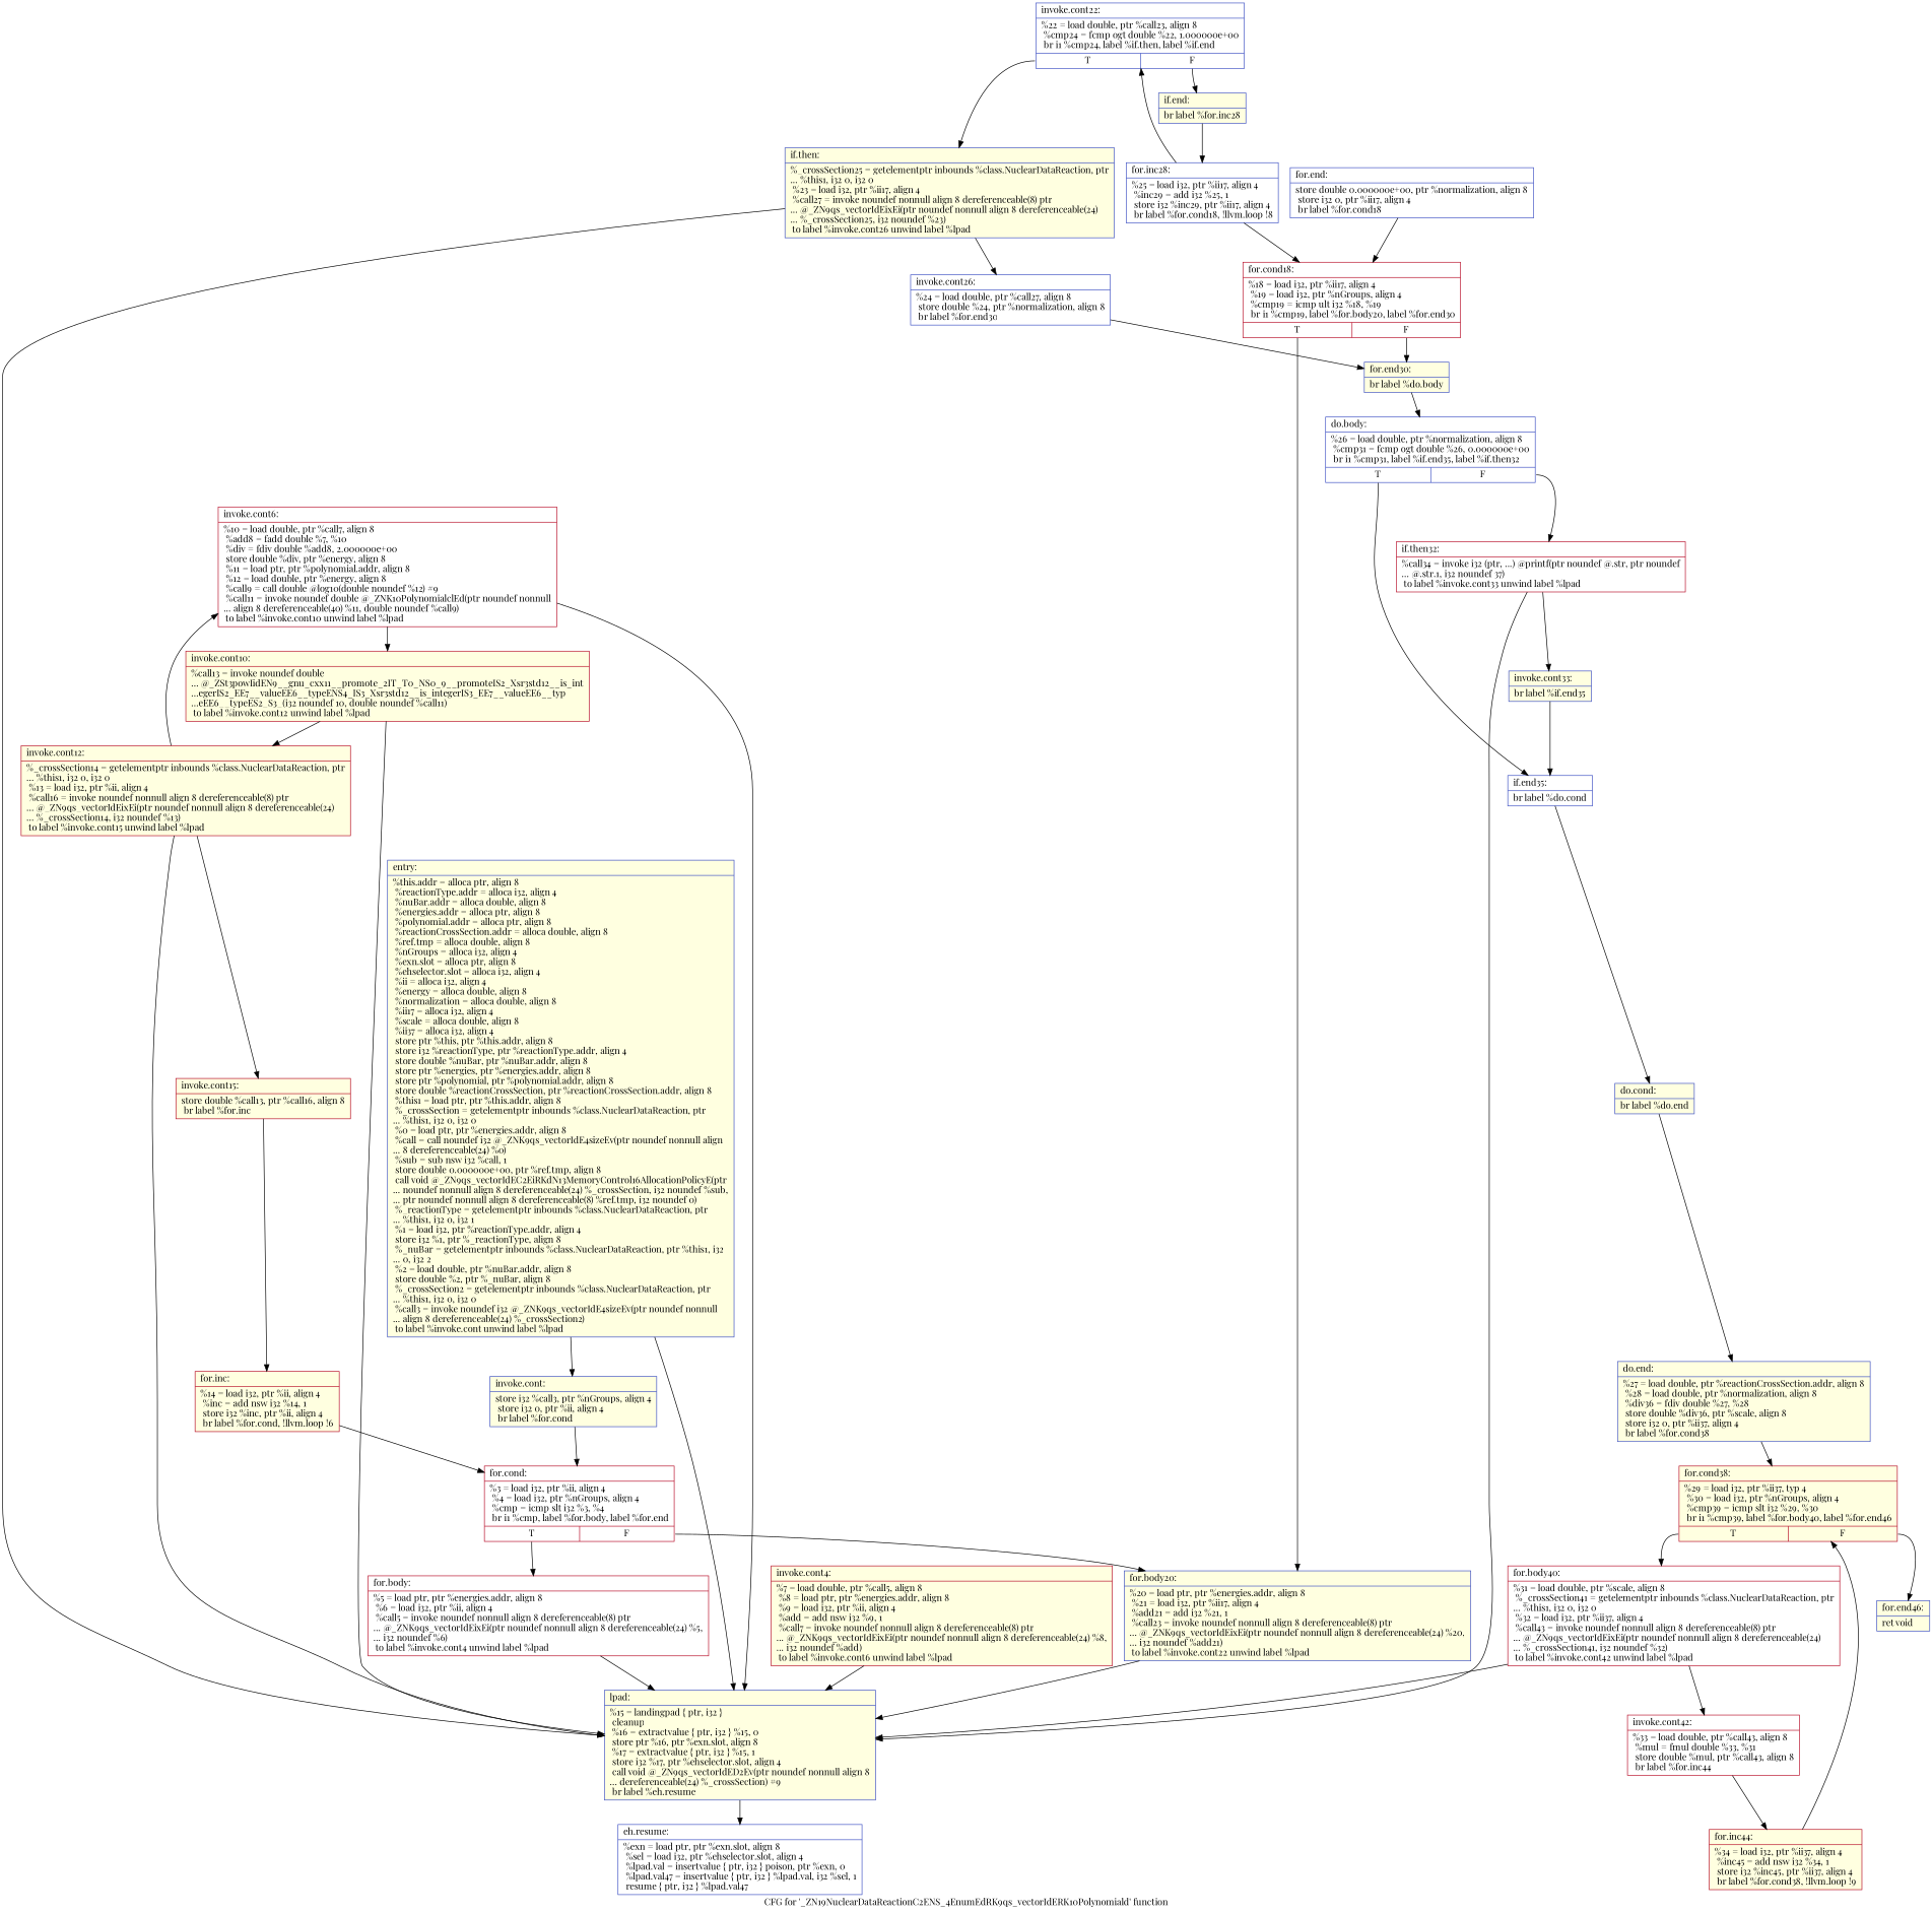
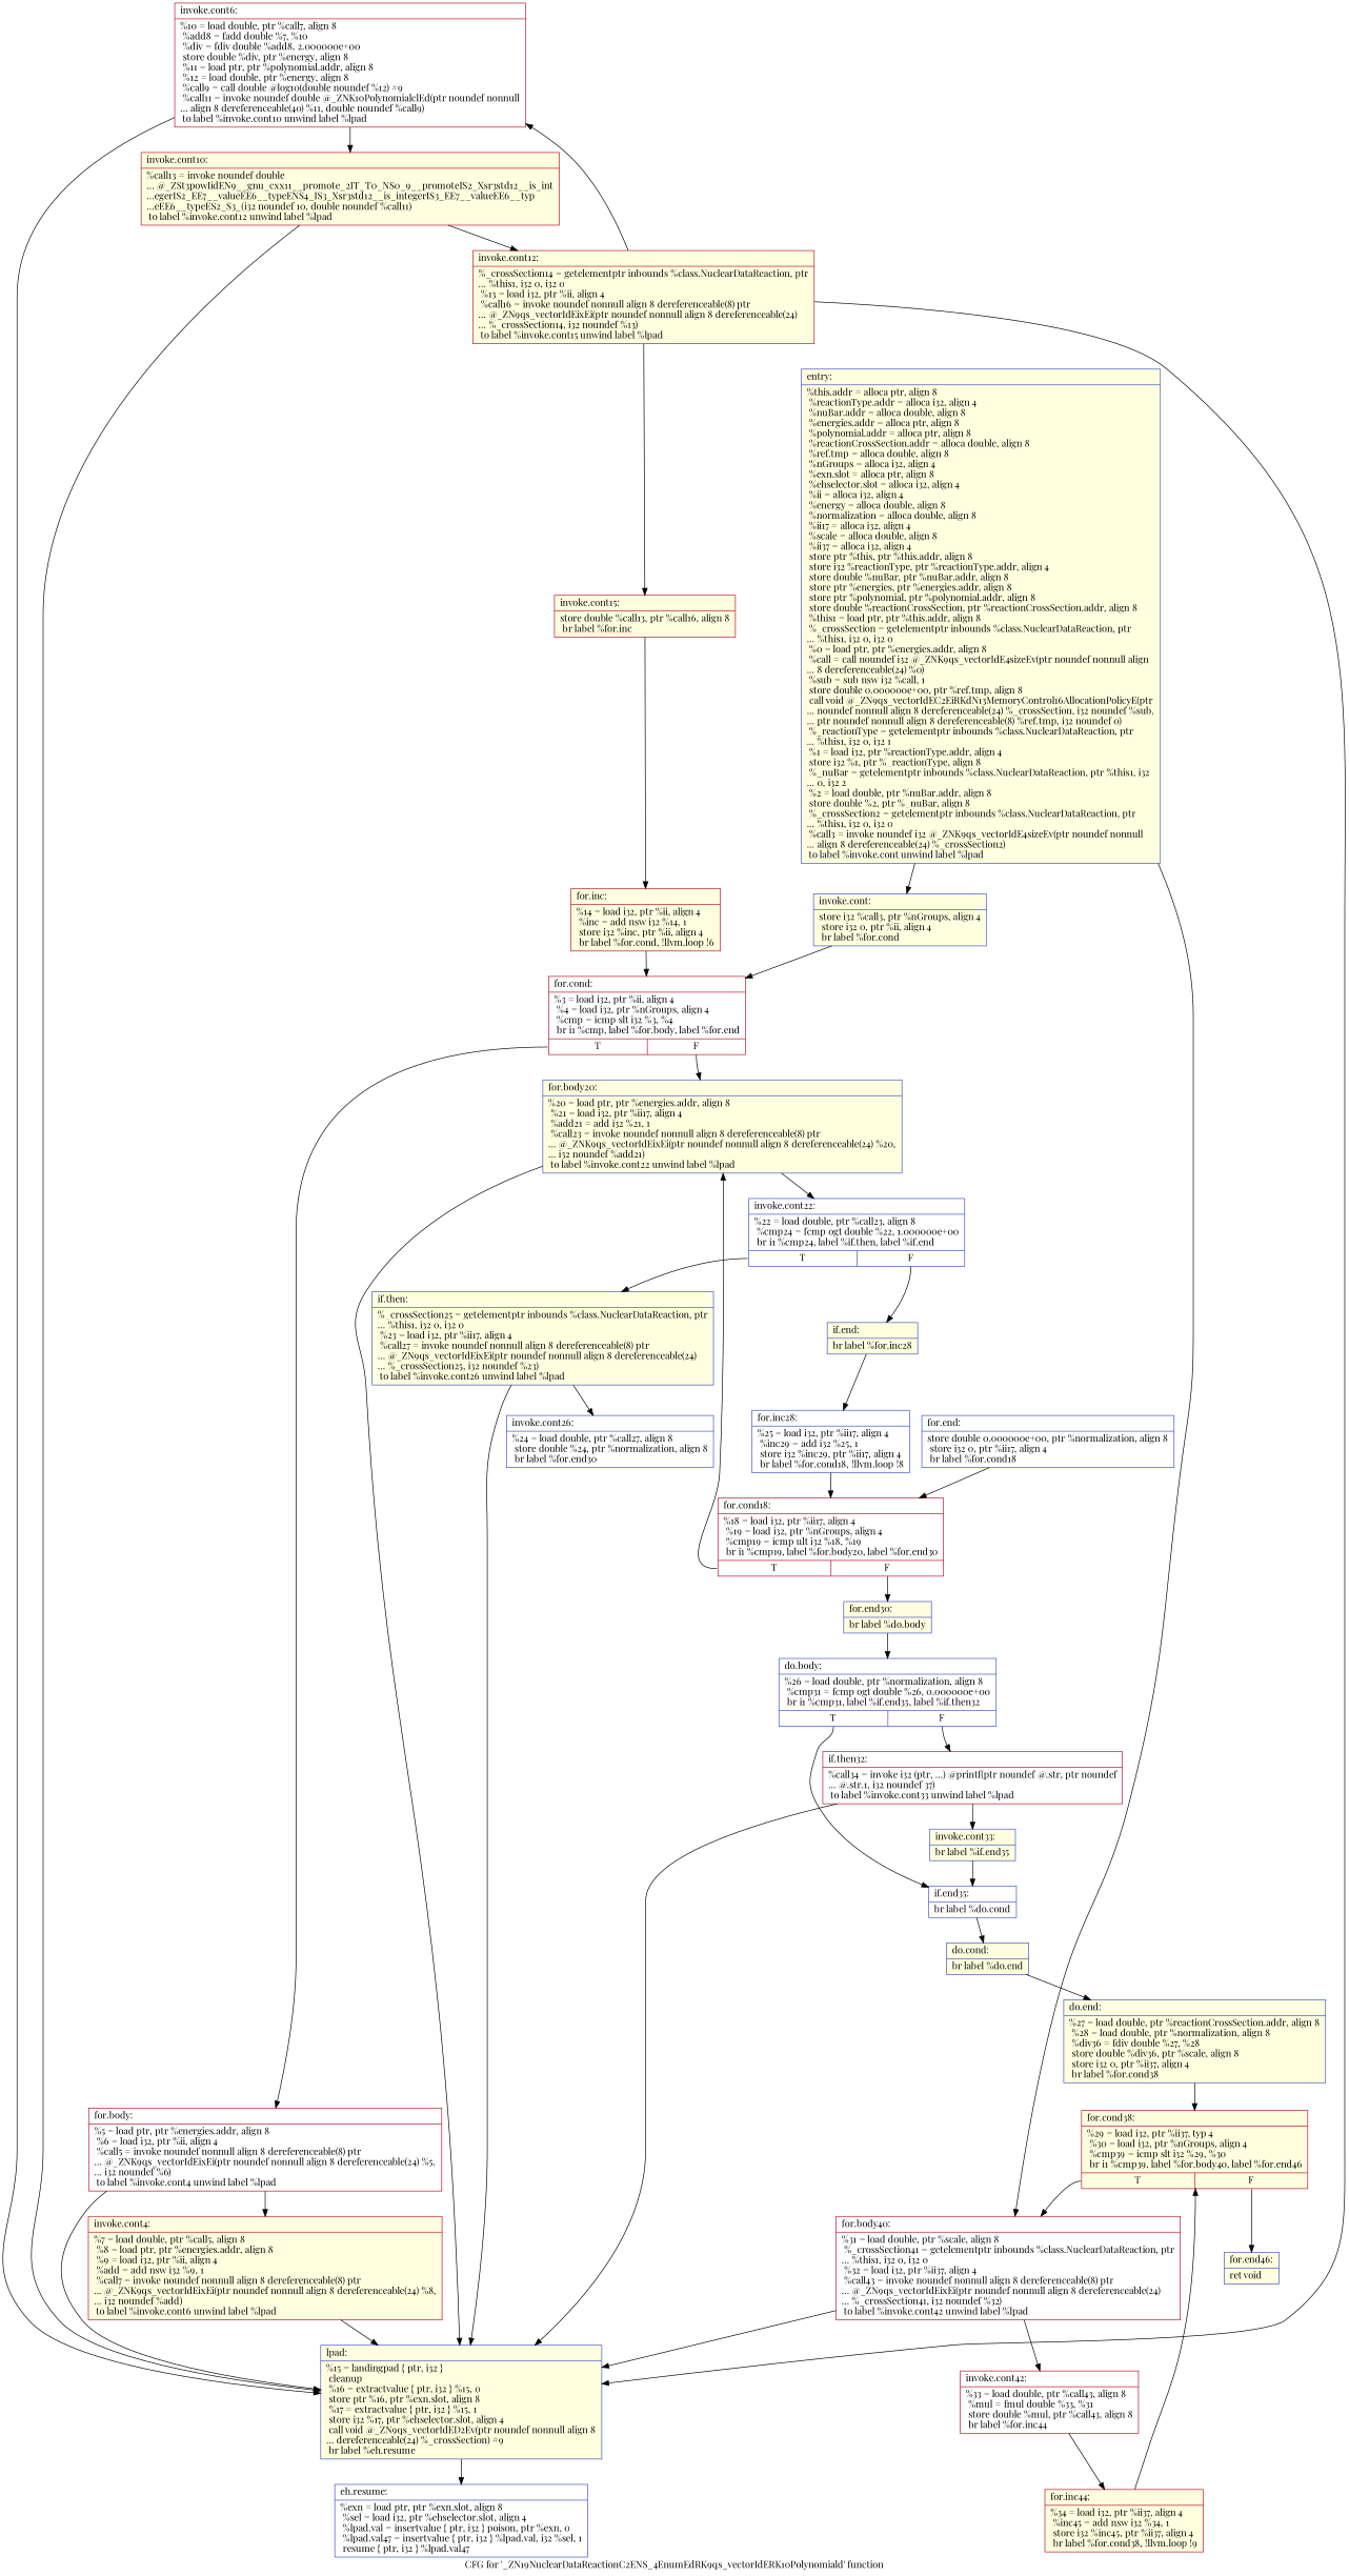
  digraph {
    fontname="Playfair Display"
    label="CFG for '_ZN19NuclearDataReactionC2ENS_4EnumEdRK9qs_vectorIdERK10Polynomiald' function"
    node [color="#3d50c3ff" fillcolor=lightyellow fontname="Playfair Display" shape=record style=filled]
    edge [fontname="Playfair Display"]
    n1 [label="{entry:\l|  %this.addr = alloca ptr, align 8\l  %reactionType.addr = alloca i32, align 4\l  %nuBar.addr = alloca double, align 8\l  %energies.addr = alloca ptr, align 8\l  %polynomial.addr = alloca ptr, align 8\l  %reactionCrossSection.addr = alloca double, align 8\l  %ref.tmp = alloca double, align 8\l  %nGroups = alloca i32, align 4\l  %exn.slot = alloca ptr, align 8\l  %ehselector.slot = alloca i32, align 4\l  %ii = alloca i32, align 4\l  %energy = alloca double, align 8\l  %normalization = alloca double, align 8\l  %ii17 = alloca i32, align 4\l  %scale = alloca double, align 8\l  %ii37 = alloca i32, align 4\l  store ptr %this, ptr %this.addr, align 8\l  store i32 %reactionType, ptr %reactionType.addr, align 4\l  store double %nuBar, ptr %nuBar.addr, align 8\l  store ptr %energies, ptr %energies.addr, align 8\l  store ptr %polynomial, ptr %polynomial.addr, align 8\l  store double %reactionCrossSection, ptr %reactionCrossSection.addr, align 8\l  %this1 = load ptr, ptr %this.addr, align 8\l  %_crossSection = getelementptr inbounds %class.NuclearDataReaction, ptr\l... %this1, i32 0, i32 0\l  %0 = load ptr, ptr %energies.addr, align 8\l  %call = call noundef i32 @_ZNK9qs_vectorIdE4sizeEv(ptr noundef nonnull align\l... 8 dereferenceable(24) %0)\l  %sub = sub nsw i32 %call, 1\l  store double 0.000000e+00, ptr %ref.tmp, align 8\l  call void @_ZN9qs_vectorIdEC2EiRKdN13MemoryControl16AllocationPolicyE(ptr\l... noundef nonnull align 8 dereferenceable(24) %_crossSection, i32 noundef %sub,\l... ptr noundef nonnull align 8 dereferenceable(8) %ref.tmp, i32 noundef 0)\l  %_reactionType = getelementptr inbounds %class.NuclearDataReaction, ptr\l... %this1, i32 0, i32 1\l  %1 = load i32, ptr %reactionType.addr, align 4\l  store i32 %1, ptr %_reactionType, align 8\l  %_nuBar = getelementptr inbounds %class.NuclearDataReaction, ptr %this1, i32\l... 0, i32 2\l  %2 = load double, ptr %nuBar.addr, align 8\l  store double %2, ptr %_nuBar, align 8\l  %_crossSection2 = getelementptr inbounds %class.NuclearDataReaction, ptr\l... %this1, i32 0, i32 0\l  %call3 = invoke noundef i32 @_ZNK9qs_vectorIdE4sizeEv(ptr noundef nonnull\l... align 8 dereferenceable(24) %_crossSection2)\l          to label %invoke.cont unwind label %lpad\l}"]
    n2 [label="{invoke.cont:\l|  store i32 %call3, ptr %nGroups, align 4\l  store i32 0, ptr %ii, align 4\l  br label %for.cond\l}"]
    n3 [label="{lpad:\l|  %15 = landingpad \{ ptr, i32 \}\l          cleanup\l  %16 = extractvalue \{ ptr, i32 \} %15, 0\l  store ptr %16, ptr %exn.slot, align 8\l  %17 = extractvalue \{ ptr, i32 \} %15, 1\l  store i32 %17, ptr %ehselector.slot, align 4\l  call void @_ZN9qs_vectorIdED2Ev(ptr noundef nonnull align 8\l... dereferenceable(24) %_crossSection) #9\l  br label %eh.resume\l}"]
    n4 [color="#b70d28ff" fillcolor=white label="{for.cond:\l|  %3 = load i32, ptr %ii, align 4\l  %4 = load i32, ptr %nGroups, align 4\l  %cmp = icmp slt i32 %3, %4\l  br i1 %cmp, label %for.body, label %for.end\l|{<s0>T|<s1>F}}"]
    n5 [fillcolor=white label="{eh.resume:\l|  %exn = load ptr, ptr %exn.slot, align 8\l  %sel = load i32, ptr %ehselector.slot, align 4\l  %lpad.val = insertvalue \{ ptr, i32 \} poison, ptr %exn, 0\l  %lpad.val47 = insertvalue \{ ptr, i32 \} %lpad.val, i32 %sel, 1\l  resume \{ ptr, i32 \} %lpad.val47\l}"]
    n6 [color="#b70d28ff" fillcolor=white label="{for.body:\l|  %5 = load ptr, ptr %energies.addr, align 8\l  %6 = load i32, ptr %ii, align 4\l  %call5 = invoke noundef nonnull align 8 dereferenceable(8) ptr\l... @_ZNK9qs_vectorIdEixEi(ptr noundef nonnull align 8 dereferenceable(24) %5,\l... i32 noundef %6)\l          to label %invoke.cont4 unwind label %lpad\l}"]
    n7 [label="{for.body20:\l|  %20 = load ptr, ptr %energies.addr, align 8\l  %21 = load i32, ptr %ii17, align 4\l  %add21 = add i32 %21, 1\l  %call23 = invoke noundef nonnull align 8 dereferenceable(8) ptr\l... @_ZNK9qs_vectorIdEixEi(ptr noundef nonnull align 8 dereferenceable(24) %20,\l... i32 noundef %add21)\l          to label %invoke.cont22 unwind label %lpad\l}"]
    n8 [color="#b70d28ff" label="{invoke.cont4:\l|  %7 = load double, ptr %call5, align 8\l  %8 = load ptr, ptr %energies.addr, align 8\l  %9 = load i32, ptr %ii, align 4\l  %add = add nsw i32 %9, 1\l  %call7 = invoke noundef nonnull align 8 dereferenceable(8) ptr\l... @_ZNK9qs_vectorIdEixEi(ptr noundef nonnull align 8 dereferenceable(24) %8,\l... i32 noundef %add)\l          to label %invoke.cont6 unwind label %lpad\l}"]
    n9 [fillcolor=white label="{for.end:\l|  store double 0.000000e+00, ptr %normalization, align 8\l  store i32 0, ptr %ii17, align 4\l  br label %for.cond18\l}"]
    n10 [color="#b70d28ff" fillcolor=white label="{for.cond18:\l|  %18 = load i32, ptr %ii17, align 4\l  %19 = load i32, ptr %nGroups, align 4\l  %cmp19 = icmp ult i32 %18, %19\l  br i1 %cmp19, label %for.body20, label %for.end30\l|{<s0>T|<s1>F}}"]
    n11 [label="{for.end30:\l|  br label %do.body\l}"]
    n12 [color="#b70d28ff" fillcolor=white label="{invoke.cont6:\l|  %10 = load double, ptr %call7, align 8\l  %add8 = fadd double %7, %10\l  %div = fdiv double %add8, 2.000000e+00\l  store double %div, ptr %energy, align 8\l  %11 = load ptr, ptr %polynomial.addr, align 8\l  %12 = load double, ptr %energy, align 8\l  %call9 = call double @log10(double noundef %12) #9\l  %call11 = invoke noundef double @_ZNK10PolynomialclEd(ptr noundef nonnull\l... align 8 dereferenceable(40) %11, double noundef %call9)\l          to label %invoke.cont10 unwind label %lpad\l}"]
    n13 [color="#b70d28ff" label="{invoke.cont10:\l|  %call13 = invoke noundef double\l... @_ZSt3powIidEN9__gnu_cxx11__promote_2IT_T0_NS0_9__promoteIS2_Xsr3std12__is_int\l...egerIS2_EE7__valueEE6__typeENS4_IS3_Xsr3std12__is_integerIS3_EE7__valueEE6__typ\l...eEE6__typeES2_S3_(i32 noundef 10, double noundef %call11)\l          to label %invoke.cont12 unwind label %lpad\l}"]
    n14 [color="#b70d28ff" label="{invoke.cont12:\l|  %_crossSection14 = getelementptr inbounds %class.NuclearDataReaction, ptr\l... %this1, i32 0, i32 0\l  %13 = load i32, ptr %ii, align 4\l  %call16 = invoke noundef nonnull align 8 dereferenceable(8) ptr\l... @_ZN9qs_vectorIdEixEi(ptr noundef nonnull align 8 dereferenceable(24)\l... %_crossSection14, i32 noundef %13)\l          to label %invoke.cont15 unwind label %lpad\l}"]
    n15 [color="#b70d28ff" label="{invoke.cont15:\l|  store double %call13, ptr %call16, align 8\l  br label %for.inc\l}"]
    n16 [color="#b70d28ff" label="{for.inc:\l|  %14 = load i32, ptr %ii, align 4\l  %inc = add nsw i32 %14, 1\l  store i32 %inc, ptr %ii, align 4\l  br label %for.cond, !llvm.loop !6\l}"]
    n17 [fillcolor=white label="{invoke.cont22:\l|  %22 = load double, ptr %call23, align 8\l  %cmp24 = fcmp ogt double %22, 1.000000e+00\l  br i1 %cmp24, label %if.then, label %if.end\l|{<s0>T|<s1>F}}"]
    n18 [fillcolor=white label="{do.body:\l|  %26 = load double, ptr %normalization, align 8\l  %cmp31 = fcmp ogt double %26, 0.000000e+00\l  br i1 %cmp31, label %if.end35, label %if.then32\l|{<s0>T|<s1>F}}"]
    n19 [label="{if.then:\l|  %_crossSection25 = getelementptr inbounds %class.NuclearDataReaction, ptr\l... %this1, i32 0, i32 0\l  %23 = load i32, ptr %ii17, align 4\l  %call27 = invoke noundef nonnull align 8 dereferenceable(8) ptr\l... @_ZN9qs_vectorIdEixEi(ptr noundef nonnull align 8 dereferenceable(24)\l... %_crossSection25, i32 noundef %23)\l          to label %invoke.cont26 unwind label %lpad\l}"]
    n20 [label="{if.end:\l|  br label %for.inc28\l}"]
    n21 [fillcolor=white label="{if.end35:\l|  br label %do.cond\l}"]
    n22 [color="#b70d28ff" fillcolor=white label="{if.then32:\l|  %call34 = invoke i32 (ptr, ...) @printf(ptr noundef @.str, ptr noundef\l... @.str.1, i32 noundef 37)\l          to label %invoke.cont33 unwind label %lpad\l}"]
    n23 [fillcolor=white label="{invoke.cont26:\l|  %24 = load double, ptr %call27, align 8\l  store double %24, ptr %normalization, align 8\l  br label %for.end30\l}"]
    n24 [fillcolor=white label="{for.inc28:\l|  %25 = load i32, ptr %ii17, align 4\l  %inc29 = add i32 %25, 1\l  store i32 %inc29, ptr %ii17, align 4\l  br label %for.cond18, !llvm.loop !8\l}"]
    n25 [label="{do.cond:\l|  br label %do.end\l}"]
    n26 [label="{invoke.cont33:\l|  br label %if.end35\l}"]
    n27 [label="{do.end:\l|  %27 = load double, ptr %reactionCrossSection.addr, align 8\l  %28 = load double, ptr %normalization, align 8\l  %div36 = fdiv double %27, %28\l  store double %div36, ptr %scale, align 8\l  store i32 0, ptr %ii37, align 4\l  br label %for.cond38\l}"]
    n28 [color="#b70d28ff" label="{for.cond38:\l|  %29 = load i32, ptr %ii37, typ 4\l  %30 = load i32, ptr %nGroups, align 4\l  %cmp39 = icmp slt i32 %29, %30\l  br i1 %cmp39, label %for.body40, label %for.end46\l|{<s0>T|<s1>F}}"]
    n29 [color="#b70d28ff" fillcolor=white label="{for.body40:\l|  %31 = load double, ptr %scale, align 8\l  %_crossSection41 = getelementptr inbounds %class.NuclearDataReaction, ptr\l... %this1, i32 0, i32 0\l  %32 = load i32, ptr %ii37, align 4\l  %call43 = invoke noundef nonnull align 8 dereferenceable(8) ptr\l... @_ZN9qs_vectorIdEixEi(ptr noundef nonnull align 8 dereferenceable(24)\l... %_crossSection41, i32 noundef %32)\l          to label %invoke.cont42 unwind label %lpad\l}"]
    n30 [label="{for.end46:\l|  ret void\l}"]
    n31 [color="#b70d28ff" fillcolor=white label="{invoke.cont42:\l|  %33 = load double, ptr %call43, align 8\l  %mul = fmul double %33, %31\l  store double %mul, ptr %call43, align 8\l  br label %for.inc44\l}"]
    n32 [color="#b70d28ff" label="{for.inc44:\l|  %34 = load i32, ptr %ii37, align 4\l  %inc45 = add nsw i32 %34, 1\l  store i32 %inc45, ptr %ii37, align 4\l  br label %for.cond38, !llvm.loop !9\l}"]
    n1 -> n2
-   n1 -> n3
+   n1 -> n29
    n2 -> n4
    n3 -> n5
    n4 -> n6 [tailport=s0]
    n4 -> n7 [tailport=s1]
    n6 -> n3
+   n6 -> n8
    n7 -> n3
-   n24 -> n17
+   n7 -> n17
    n8 -> n3
    n9 -> n10
    n10 -> n7 [tailport=s0]
    n10 -> n11 [tailport=s1]
    n11 -> n18
    n12 -> n3
    n12 -> n13
    n13 -> n3
    n13 -> n14
    n14 -> n3
    n14 -> n12
    n14 -> n15
    n15 -> n16
    n16 -> n4
    n17 -> n19 [tailport=s0]
    n17 -> n20 [tailport=s1]
    n18 -> n21 [tailport=s0]
    n18 -> n22 [tailport=s1]
    n19 -> n3
    n19 -> n23
    n20 -> n24
    n21 -> n25
    n22 -> n3
    n22 -> n26
-   n23 -> n11
    n24 -> n10
    n25 -> n27
    n26 -> n21
    n27 -> n28
    n28 -> n29 [tailport=s0]
    n28 -> n30 [tailport=s1]
    n29 -> n3
    n29 -> n31
    n31 -> n32
    n32 -> n28
  }
